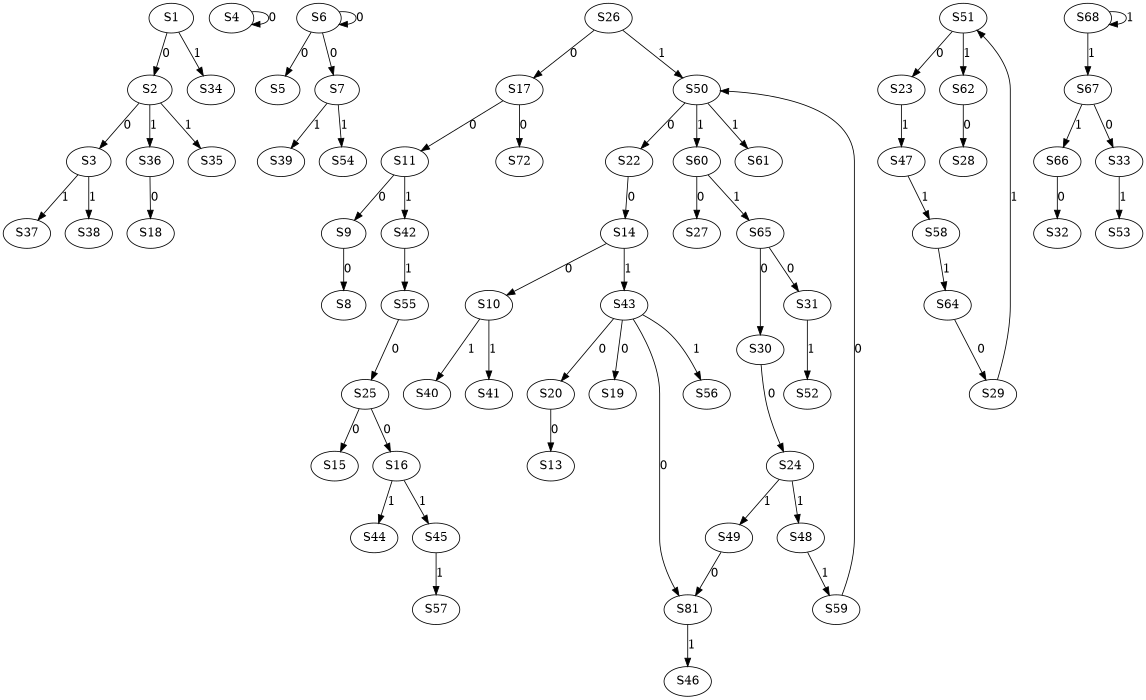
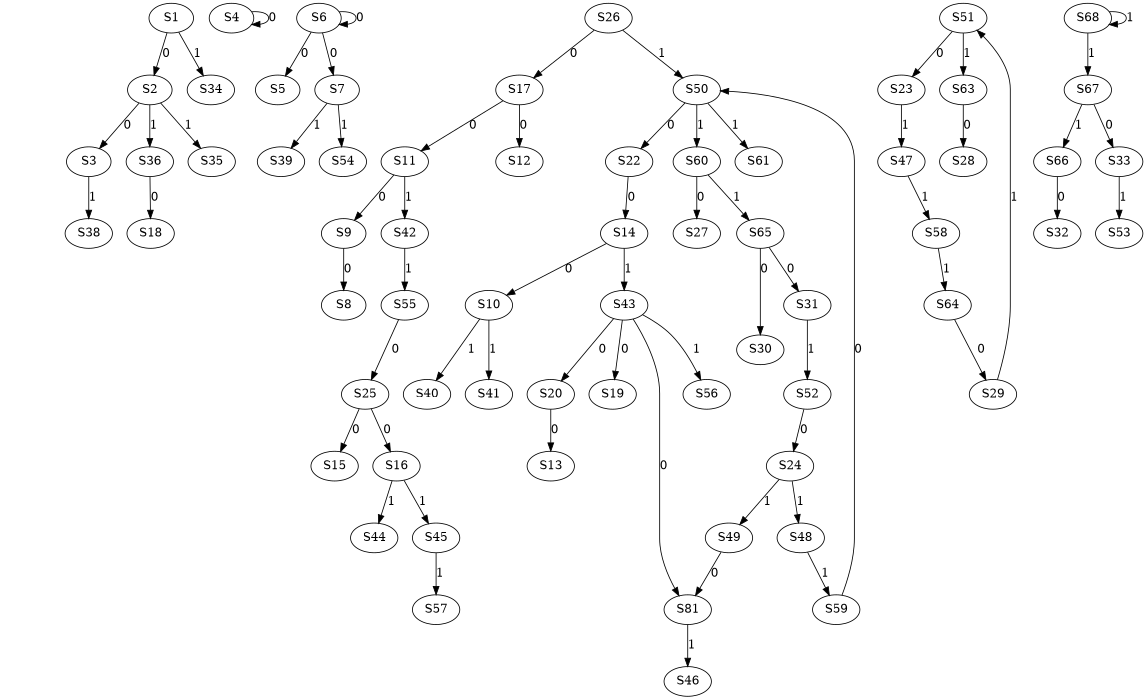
  strict digraph {
    S1
    S2
    S34
    S3
    S36
    S35
-   S37
    S38
    S18
    S4
    S6
    S5
    S7
    S39
    S54
    S9
    S8
    S11
    S42
    S55
    S14
    S10
    S43
    S40
    S41
    S20
    S19
    n28 [label=S81]
    S56
    S17
-   S12 [label=S72]
+   S12
    S13
    S22
    S25
    S15
    S16
    S44
    S45
    S57
    S26
    S50
    S60
    S61
    S46
    S49
    S27
    S65
    S51
    S23
-   S63 [label=S62]
+   S63
    S47
    S28
    S58
    S52
    S24
    S48
    S59
    S30
    S31
    S64
    S29
    S66
    S32
    S67
    S33
    S53
    S68
    S1 -> S2 [label=0]
    S1 -> S34 [label=1]
    S2 -> S3 [label=0]
    S2 -> S36 [label=1]
    S2 -> S35 [label=1]
-   S3 -> S37 [label=1]
    S3 -> S38 [label=1]
    S36 -> S18 [label=0]
    S4 -> S4 [label=0]
    S6 -> S6 [label=0]
    S6 -> S5 [label=0]
    S6 -> S7 [label=0]
    S7 -> S39 [label=1]
    S7 -> S54 [label=1]
    S9 -> S8 [label=0]
    S11 -> S9 [label=0]
    S11 -> S42 [label=1]
    S42 -> S55 [label=1]
    S55 -> S25 [label=0]
    S14 -> S10 [label=0]
    S14 -> S43 [label=1]
    S10 -> S40 [label=1]
    S10 -> S41 [label=1]
    S43 -> S20 [label=0]
    S43 -> S19 [label=0]
    S43 -> n28 [label=0]
    S43 -> S56 [label=1]
    S20 -> S13 [label=0]
    n28 -> S46 [label=1]
    S17 -> S11 [label=0]
    S17 -> S12 [label=0]
    S22 -> S14 [label=0]
    S25 -> S15 [label=0]
    S25 -> S16 [label=0]
    S16 -> S44 [label=1]
    S16 -> S45 [label=1]
    S45 -> S57 [label=1]
    S26 -> S17 [label=0]
    S26 -> S50 [label=1]
    S50 -> S22 [label=0]
    S50 -> S60 [label=1]
    S50 -> S61 [label=1]
    S60 -> S27 [label=0]
    S60 -> S65 [label=1]
    S49 -> n28 [label=0]
    S65 -> S30 [label=0]
    S65 -> S31 [label=0]
    S51 -> S23 [label=0]
    S51 -> S63 [label=1]
    S23 -> S47 [label=1]
    S63 -> S28 [label=0]
    S47 -> S58 [label=1]
    S58 -> S64 [label=1]
-   S30 -> S24 [label=0]
+   S52 -> S24 [label=0]
    S24 -> S49 [label=1]
    S24 -> S48 [label=1]
    S48 -> S59 [label=1]
    S59 -> S50 [label=0]
    S31 -> S52 [label=1]
    S64 -> S29 [label=0]
    S29 -> S51 [label=1]
    S66 -> S32 [label=0]
    S67 -> S66 [label=1]
    S67 -> S33 [label=0]
    S33 -> S53 [label=1]
    S68 -> S67 [label=1]
    S68 -> S68 [label=1]
  }
